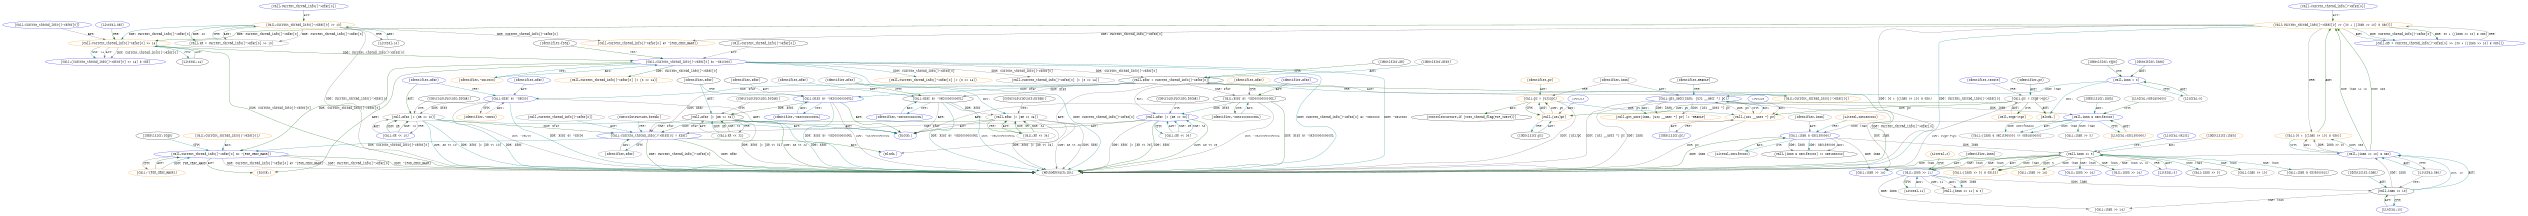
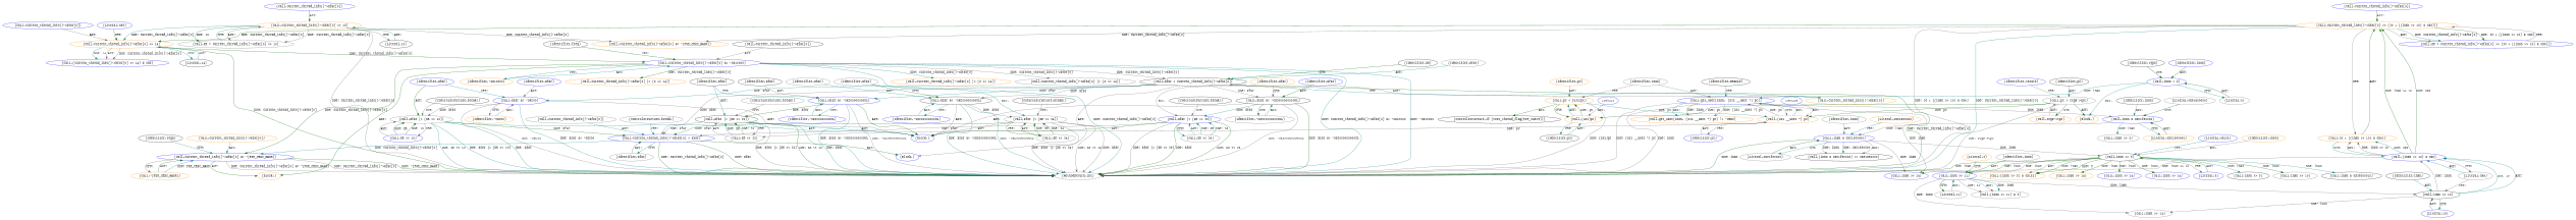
  digraph {
    fontname="Courier Prime"
    node [color=blue fontname="Courier Prime"]
    edge [color=gray40 fontname="Courier Prime"]
    n1 [color=black label="(Call,xfsr = current_thread_info()->xfsr[0])"]
    n2 [label="(Call,xfsr &= ~0xc00)"]
    n3 [label="(Call,current_thread_info()->xfsr[0] = xfsr)"]
    n4 [label="(Call,xfsr &= ~0x300000000UL)"]
    n5 [color=black label="(Call,xfsr &= ~0xc00000000UL)"]
    n6 [color=black label="(Call,xfsr &= ~0x3000000000UL)"]
    n7 [label="(Block,)"]
    n8 [color=gray40 label="(MethodReturn,int)"]
    n9 [color=darkorange label="(Call,current_thread_info()->xfsr[0])"]
    n10 [color=gray40 label="(Call,xfsr |= (XR << 10))"]
    n11 [label="(Block,)"]
    n12 [color=darkorange label="(Identifier,~0xc00)"]
    n13 [label="(Call,current_thread_info()->xfsr[0] &= ~(FSR_CEXC_MASK))"]
    n14 [color=gray40 label="(Identifier,xfsr)"]
    n15 [color=black label="(Call,xfsr |= (XR << 32))"]
    n16 [label="(Identifier,~0x300000000UL)"]
    n17 [color=gray40 label="(Call,xfsr |= (XR << 34))"]
    n18 [label="(Identifier,~0xc00000000UL)"]
    n19 [label="(Call,xfsr |= (XR << 36))"]
    n20 [color=gray40 label="(Identifier,~0x3000000000UL)"]
    n21 [label="(Call,current_thread_info()->xfsr[0] &= ~0x1c000)"]
    n22 [color=darkorange label="(Identifier,~0x1c000)"]
    n23 [color=darkorange label="(Block,)"]
    n24 [color=darkorange label="(Call,current_thread_info()->xfsr[0] |= (6 << 14))"]
    n25 [color=darkorange label="(Call,current_thread_info()->xfsr[0] |= (6 << 14))"]
    n26 [color=gray40 label="(Call,current_thread_info()->xfsr[0] |= (6 << 14))"]
    n27 [color=darkorange label="(Call,~(FSR_CEXC_MASK))"]
    n28 [color=darkorange label="(Call,current_thread_info()->xfsr[0] >> 14)"]
    n29 [color=black label="(Literal,14)"]
    n30 [label="(Call,(current_thread_info()->xfsr[0] >> 14) & 0xf)"]
    n31 [color=darkorange label="(Call,current_thread_info()->xfsr[0] >> 10)"]
    n32 [color=darkorange label="(Call,current_thread_info()->xfsr[0] &= ~(FSR_CEXC_MASK))"]
    n33 [color=black label="(Literal,10)"]
    n34 [color=gray40 label="(Call,XR = current_thread_info()->xfsr[0] >> 10)"]
    n35 [color=darkorange label="(Call,current_thread_info()->xfsr[0] >> (30 + ((insn >> 10) & 0x6)))"]
    n36 [color=darkorange label="(Call,30 + ((insn >> 10) & 0x6))"]
    n37 [label="(Call,XR = current_thread_info()->xfsr[0] >> (30 + ((insn >> 10) & 0x6)))"]
    n38 [label="(Call,(insn >> 10) & 0x6)"]
    n39 [color=gray40 label="(Literal,0x6)"]
    n40 [color=black label="(Call,insn >> 10)"]
    n41 [label="(Literal,10)"]
    n42 [color=gray40 label="(Call,insn >> 14)"]
    n43 [label="(Call,insn >> 11)"]
    n44 [color=gray40 label="(Call,(insn >> 11) & 3)"]
    n45 [color=gray40 label="(Literal,11)"]
    n46 [color=black label="(Call,insn >> 5)"]
    n47 [label="(Literal,5)"]
    n48 [color=black label="(Call,insn >> 5)"]
    n49 [color=gray40 label="(Call,insn >> 10)"]
    n50 [color=black label="(Call,insn & 0x3e00001f)"]
    n51 [color=darkorange label="(Call,(insn >> 5) & 0x1ff)"]
    n52 [color=darkorange label="(Call,insn >> 14)"]
    n53 [label="(Call,insn >> 14)"]
    n54 [label="(Call,insn >> 14)"]
    n55 [label="(Call,insn >> 14)"]
    n56 [label="(Call,insn & 0xc1f80000)"]
    n57 [color=black label="(Call,(insn & 0xc1f80000) == 0x81a80000)"]
    n58 [color=gray40 label="(Literal,0xc1f80000)"]
    n59 [label="(Call,insn & 0xc1f80000)"]
    n60 [color=darkorange label="(Literal,0xc1f80000)"]
-   n61 [color=gray40 label="(Call,(insn & 0xc1f80000) == 0x81a00000)"]
    n62 [color=gray40 label="(Call,insn >> 5)"]
    n63 [label="(Call,get_user(insn, (u32 __user *) pc))"]
    n64 [color=darkorange label="(Call,(u32 __user *) pc)"]
-   n65 [color=darkorange label="(Call,get_user(insn, (u32 __user *) pc) != -EFAULT)"]
+   n65 [color=darkorange label="(Call,get_user(insn, (u32 __user *) pc) != -CEXC)"]
    n66 [label="(Identifier,pc)"]
    n67 [label="(Call,insn = 0)"]
    n68 [color=gray40 label="(Literal,0)"]
    n69 [color=darkorange label="(Block,)"]
    n70 [color=darkorange label="(Call,pc = (u32)pc)"]
    n71 [color=darkorange label="(Call,(u32)pc)"]
    n72 [color=black label="(ControlStructure,if (test_thread_flag(TIF_32BIT)))"]
    n73 [color=black label="(Identifier,pc)"]
    n74 [color=gray40 label="(Call,pc = regs->tpc)"]
    n75 [color=darkorange label="(Call,regs->tpc)"]
    n76 [label="(Call,XR << 10)"]
    n77 [color=gray40 label="(Call,XR << 32)"]
    n78 [color=gray40 label="(Call,XR << 34)"]
    n79 [color=gray40 label="(Call,XR << 36)"]
    n80 [color=gray40 label="(Identifier,insn)"]
    n81 [color=black label="(Identifier,insn)"]
    n82 [color=gray40 label="(Identifier,xfsr)"]
    n83 [color=gray40 label="(Identifier,insn)"]
    n84 [color=black label="(ControlStructure,break;)"]
    n85 [color=darkorange label="(Literal,0x81a80000)"]
    n86 [color=black label="(Identifier,XR)"]
    n87 [color=gray40 label="(ControlStructure,break;)"]
    n88 [color=black label="(Identifier,xfsr)"]
    n89 [color=darkorange label="(Identifier,pc)"]
    n90 [color=black label="(Identifier,EFAULT)"]
    n91 [color=gray40 label="(ControlStructure,break;)"]
    n92 [color=black label="(Call,current_thread_info()->xfsr[0])"]
    n93 [color=darkorange label="(Call,current_thread_info()->xfsr[0])"]
    n94 [color=black label="(Identifier,freg)"]
    n95 [label="(Identifier,tstate)"]
    n96 [label="(Identifier,xfsr)"]
    n97 [color=gray40 label="(Identifier,xfsr)"]
    n98 [color=black label="(Identifier,pc)"]
    n99 [color=darkorange label="(Identifier,xfsr)"]
    n100 [color=darkorange label="(Literal,3)"]
    n101 [color=black label="(Identifier,insn)"]
    n102 [color=gray40 label="(Call,current_thread_info()->xfsr[0])"]
    n103 [label="(Call,current_thread_info()->xfsr[0])"]
    n104 [color=gray40 label="(Identifier,xfsr)"]
    n105 [color=black label="(Identifier,xfsr)"]
    n106 [label="(Identifier,xfsr)"]
    n107 [label="(Literal,0x1ff)"]
    n108 [color=black label="(Identifier,regs)"]
    n109 [color=darkorange label="(Identifier,insn)"]
    n110 [color=gray40 label="(Identifier,insn)"]
    n111 [label="(Identifier,xfsr)"]
    n112 [label="(Call,current_thread_info()->xfsr[0])"]
    n113 [color=black label="(ControlStructure,break;)"]
    n114 [color=black label="(Identifier,type)"]
    n115 [color=black label="(ControlStructure,break;)"]
    n116 [color=gray40 label="(Literal,0x81a00000)"]
    n117 [label="(Literal,0xf)"]
    n118 [label="(Call,current_thread_info()->xfsr[0])"]
    n119 [label="(Identifier,insn)"]
    1000226
    1000219
    n1 -> n2 [color=teal label="DDG: xfsr"]
    n1 -> n3 [label="DDG: xfsr"]
    n1 -> n4 [color=teal label="DDG: xfsr"]
    n1 -> n5 [label="DDG: xfsr"]
    n1 -> n6 [label="DDG: xfsr"]
    n1 -> n7 [label="AST: "]
    n1 -> n8 [color=darkgreen label="DDG: current_thread_info()->xfsr[0]"]
    n1 -> n9 [color=teal label="CFG: "]
    n2 -> n8 [color=teal label="DDG: xfsr &= ~0xc00"]
    n2 -> n8 [label="DDG: ~0xc00"]
    n2 -> n10 [label="DDG: xfsr"]
    n2 -> n11 [label="AST: "]
    n2 -> n12 [label="CFG: "]
    n3 -> n7 [color=darkgreen label="AST: "]
    n3 -> n8 [color=darkgreen label="DDG: xfsr"]
    n3 -> n8 [color=darkgreen label="DDG: current_thread_info()->xfsr[0]"]
    n3 -> n13 [color=teal label="DDG: current_thread_info()->xfsr[0]"]
    n3 -> n14 [color=teal label="CFG: "]
    n4 -> n8 [color=teal label="DDG: xfsr &= ~0x300000000UL"]
    n4 -> n8 [label="DDG: ~0x300000000UL"]
    n4 -> n11 [color=darkgreen label="AST: "]
    n4 -> n15 [color=darkgreen label="DDG: xfsr"]
    n4 -> n16 [color=teal label="CFG: "]
    n5 -> n8 [color=teal label="DDG: ~0xc00000000UL"]
    n5 -> n8 [color=teal label="DDG: xfsr &= ~0xc00000000UL"]
    n5 -> n11 [label="AST: "]
    n5 -> n17 [label="DDG: xfsr"]
    n5 -> n18 [color=teal label="CFG: "]
    n6 -> n8 [color=darkgreen label="DDG: xfsr &= ~0x3000000000UL"]
    n6 -> n8 [label="DDG: ~0x3000000000UL"]
    n6 -> n11 [label="AST: "]
    n6 -> n19 [color=teal label="DDG: xfsr"]
    n6 -> n20 [color=darkgreen label="CFG: "]
    n9 -> n1 [label="AST: "]
    n10 -> n3 [color=darkgreen label="DDG: xfsr"]
    n10 -> n8 [color=teal label="DDG: xfsr"]
    n10 -> n8 [color=teal label="DDG: XR << 10"]
    n10 -> n8 [color=teal label="DDG: xfsr |= (XR << 10)"]
    n10 -> n11 [color=teal label="AST: "]
    n10 -> n76 [label="CFG: "]
    n12 -> n2 [label="AST: "]
    n13 -> n8 [label="DDG: current_thread_info()->xfsr[0] &= ~(FSR_CEXC_MASK)"]
    n13 -> n8 [label="DDG: current_thread_info()->xfsr[0]"]
    n13 -> n8 [color=darkgreen label="DDG: ~(FSR_CEXC_MASK)"]
    n13 -> n23 [color=darkgreen label="AST: "]
    n13 -> n27 [label="CFG: "]
    n14 -> n3 [color=darkgreen label="AST: "]
    n15 -> n3 [label="DDG: xfsr"]
    n15 -> n8 [color=darkgreen label="DDG: XR << 32"]
    n15 -> n8 [color=teal label="DDG: xfsr"]
    n15 -> n8 [label="DDG: xfsr |= (XR << 32)"]
    n15 -> n11 [color=teal label="AST: "]
    n15 -> n77 [label="CFG: "]
    n16 -> n4 [color=teal label="AST: "]
    n17 -> n3 [color=darkgreen label="DDG: xfsr"]
    n17 -> n8 [label="DDG: xfsr |= (XR << 34)"]
    n17 -> n8 [label="DDG: XR << 34"]
    n17 -> n8 [label="DDG: xfsr"]
    n17 -> n11 [label="AST: "]
    n17 -> n78 [color=darkgreen label="CFG: "]
    n18 -> n5 [color=teal label="AST: "]
    n19 -> n3 [label="DDG: xfsr"]
    n19 -> n8 [label="DDG: xfsr |= (XR << 36)"]
    n19 -> n8 [color=darkgreen label="DDG: xfsr"]
    n19 -> n8 [color=darkgreen label="DDG: XR << 36"]
    n19 -> n11 [color=darkgreen label="AST: "]
    n19 -> n79 [color=teal label="CFG: "]
    n20 -> n6 [color=teal label="AST: "]
    n21 -> n1 [label="DDG: current_thread_info()->xfsr[0]"]
    n21 -> n8 [color=teal label="DDG: current_thread_info()->xfsr[0]"]
    n21 -> n8 [color=teal label="DDG: current_thread_info()->xfsr[0] &= ~0x1c000"]
    n21 -> n8 [color=teal label="DDG: ~0x1c000"]
    n21 -> n13 [color=darkgreen label="DDG: current_thread_info()->xfsr[0]"]
    n21 -> n22 [color=teal label="CFG: "]
    n21 -> n23 [color=darkgreen label="AST: "]
    n21 -> n24 [color=darkgreen label="DDG: current_thread_info()->xfsr[0]"]
    n21 -> n25 [color=teal label="DDG: current_thread_info()->xfsr[0]"]
    n21 -> n26 [label="DDG: current_thread_info()->xfsr[0]"]
    n22 -> n21 [color=teal label="AST: "]
    n27 -> n13 [color=darkgreen label="AST: "]
    n27 -> n13 [color=teal label="DDG: FSR_CEXC_MASK"]
    n28 -> n8 [color=darkgreen label="DDG: current_thread_info()->xfsr[0]"]
    n28 -> n21 [color=darkgreen label="DDG: current_thread_info()->xfsr[0]"]
    n28 -> n29 [color=teal label="CFG: "]
    n28 -> n30 [label="AST: "]
    n28 -> n30 [label="DDG: current_thread_info()->xfsr[0]"]
    n28 -> n30 [color=teal label="DDG: 14"]
    n29 -> n28 [color=teal label="AST: "]
    n31 -> n8 [label="DDG: current_thread_info()->xfsr[0]"]
    n31 -> n28 [color=teal label="DDG: current_thread_info()->xfsr[0]"]
    n31 -> n32 [label="DDG: current_thread_info()->xfsr[0]"]
    n31 -> n33 [label="CFG: "]
    n31 -> n34 [label="AST: "]
    n31 -> n34 [label="DDG: current_thread_info()->xfsr[0]"]
    n31 -> n34 [color=darkgreen label="DDG: 10"]
    n33 -> n31 [color=teal label="AST: "]
    n34 -> n31 [color=teal label="CFG: "]
    n35 -> n8 [label="DDG: 30 + ((insn >> 10) & 0x6)"]
    n35 -> n8 [color=teal label="DDG: current_thread_info()->xfsr[0]"]
    n35 -> n28 [color=darkgreen label="DDG: current_thread_info()->xfsr[0]"]
    n35 -> n32 [label="DDG: current_thread_info()->xfsr[0]"]
    n35 -> n36 [label="CFG: "]
    n35 -> n37 [label="AST: "]
    n35 -> n37 [color=teal label="DDG: current_thread_info()->xfsr[0]"]
    n35 -> n37 [color=darkgreen label="DDG: 30 + ((insn >> 10) & 0x6)"]
    n36 -> n35 [color=darkgreen label="AST: "]
    n36 -> n38 [color=teal label="CFG: "]
    n37 -> n35 [label="CFG: "]
    n38 -> n8 [label="DDG: insn >> 10"]
    n38 -> n35 [color=darkgreen label="DDG: insn >> 10"]
    n38 -> n35 [color=darkgreen label="DDG: 0x6"]
    n38 -> n36 [label="AST: "]
    n38 -> n36 [label="DDG: insn >> 10"]
    n38 -> n36 [color=teal label="DDG: 0x6"]
    n38 -> n39 [label="CFG: "]
    n39 -> n38 [color=teal label="AST: "]
    n39 -> n40 [label="CFG: "]
    n40 -> n38 [color=teal label="AST: "]
    n40 -> n38 [label="DDG: insn"]
    n40 -> n38 [color=teal label="DDG: 10"]
    n40 -> n41 [color=teal label="CFG: "]
    n40 -> n42 [label="DDG: insn"]
    n41 -> n40 [color=darkgreen label="AST: "]
    n43 -> n40 [label="DDG: insn"]
    n43 -> n42 [label="DDG: insn"]
    n43 -> n44 [label="AST: "]
    n43 -> n44 [color=teal label="DDG: insn"]
    n43 -> n44 [label="DDG: 11"]
    n43 -> n45 [color=darkgreen label="CFG: "]
    n45 -> n43 [color=teal label="AST: "]
    n46 -> n8 [color=darkgreen label="DDG: insn"]
    n46 -> n43 [label="DDG: insn"]
    n46 -> n47 [label="CFG: "]
    n46 -> n48 [color=teal label="DDG: insn"]
    n46 -> n49 [color=darkgreen label="DDG: insn"]
    n46 -> n50 [color=teal label="DDG: insn"]
    n46 -> n51 [label="AST: "]
    n46 -> n51 [color=darkgreen label="DDG: insn"]
    n46 -> n51 [color=darkgreen label="DDG: 5"]
    n46 -> n52 [color=darkgreen label="DDG: insn"]
    n46 -> n53 [color=darkgreen label="DDG: insn"]
    n46 -> n54 [color=darkgreen label="DDG: insn"]
    n46 -> n55 [color=darkgreen label="DDG: insn"]
    n47 -> n46 [color=darkgreen label="AST: "]
    n56 -> n8 [color=darkgreen label="DDG: insn"]
    n56 -> n46 [label="DDG: insn"]
    n56 -> n53 [label="DDG: insn"]
    n56 -> n57 [label="AST: "]
    n56 -> n57 [label="DDG: insn"]
    n56 -> n57 [color=teal label="DDG: 0xc1f80000"]
    n56 -> n58 [color=teal label="CFG: "]
    n58 -> n56 [color=darkgreen label="AST: "]
    n59 -> n56 [label="DDG: insn"]
    n59 -> n60 [color=teal label="CFG: "]
-   n59 -> n61 [color=teal label="AST: "]
-   n59 -> n61 [color=teal label="DDG: insn"]
-   n59 -> n61 [color=teal label="DDG: 0xc1f80000"]
    n59 -> n62 [color=teal label="DDG: insn"]
    n60 -> n59 [color=darkgreen label="AST: "]
    n63 -> n8 [label="DDG: (u32 __user *) pc"]
    n63 -> n8 [label="DDG: insn"]
    n63 -> n53 [label="DDG: insn"]
    n63 -> n59 [label="DDG: insn"]
    n63 -> n64 [label="CFG: "]
    n63 -> n65 [color=teal label="AST: "]
    n63 -> n65 [label="DDG: insn"]
    n63 -> n65 [label="DDG: (u32 __user *) pc"]
-   n64 -> n8 [label="DDG: pc"]
+   n64 -> n77 [label="DDG: pc"]
    n64 -> n63 [color=teal label="AST: "]
    n64 -> n63 [label="DDG: pc"]
    n64 -> n66 [label="CFG: "]
    n66 -> n64 [label="AST: "]
    n67 -> n63 [color=teal label="DDG: insn"]
    n67 -> n68 [color=teal label="CFG: "]
    n67 -> n69 [color=teal label="AST: "]
    n68 -> n67 [color=darkgreen label="AST: "]
    n70 -> n8 [label="DDG: (u32)pc"]
    n70 -> n64 [color=teal label="DDG: pc"]
    n70 -> n71 [color=darkgreen label="CFG: "]
    n70 -> n72 [color=darkgreen label="AST: "]
    n71 -> n70 [color=teal label="AST: "]
    n71 -> n70 [color=darkgreen label="DDG: pc"]
    n71 -> n73 [color=teal label="CFG: "]
    n73 -> n71 [color=teal label="AST: "]
    n74 -> n8 [label="DDG: regs->tpc"]
    n74 -> n64 [color=darkgreen label="DDG: pc"]
    n74 -> n69 [color=darkgreen label="AST: "]
    n74 -> n71 [color=darkgreen label="DDG: pc"]
    n74 -> n75 [color=darkgreen label="CFG: "]
    n75 -> n74 [label="AST: "]
    n76 -> n10 [label="AST: "]
    n76 -> n10 [color=darkgreen label="DDG: XR"]
    n76 -> n10 [color=darkgreen label="DDG: 10"]
    n77 -> n15 [label="AST: "]
    n77 -> n15 [color=teal label="DDG: XR"]
    n77 -> n15 [color=darkgreen label="DDG: 32"]
    n78 -> n17 [color=darkgreen label="AST: "]
    n78 -> n17 [color=darkgreen label="DDG: XR"]
    n78 -> n17 [color=darkgreen label="DDG: 34"]
    n79 -> n19 [color=teal label="AST: "]
    n79 -> n19 [color=teal label="DDG: XR"]
    n79 -> n19 [color=teal label="DDG: 36"]
    n80 -> n63 [label="AST: "]
    n80 -> n70 [label="CFG: "]
    n81 -> n40 [color=teal label="AST: "]
    n82 -> n5 [color=darkgreen label="CFG: "]
    n82 -> n17 [color=teal label="AST: "]
    n83 -> n43 [color=darkgreen label="AST: "]
    n84 -> n19 [label="CFG: "]
    n85 -> n56 [color=teal label="CFG: "]
    n86 -> n1 [color=darkgreen label="CFG: "]
    n87 -> n3 [color=teal label="CFG: "]
    n88 -> n4 [color=teal label="CFG: "]
    n88 -> n15 [color=teal label="AST: "]
    n89 -> n70 [color=teal label="AST: "]
    n90 -> n63 [color=teal label="CFG: "]
    n91 -> n15 [label="CFG: "]
    n92 -> n21 [label="AST: "]
    n93 -> n13 [color=teal label="AST: "]
    n94 -> n21 [color=darkgreen label="CFG: "]
    n95 -> n74 [label="CFG: "]
    n96 -> n2 [color=teal label="CFG: "]
    n96 -> n10 [color=darkgreen label="AST: "]
    n97 -> n5 [color=teal label="AST: "]
    n98 -> n74 [color=teal label="AST: "]
    n99 -> n6 [label="CFG: "]
    n99 -> n19 [label="AST: "]
    n100 -> n43 [color=darkgreen label="CFG: "]
    n101 -> n59 [color=teal label="AST: "]
    n102 -> n3 [color=teal label="AST: "]
    n103 -> n35 [color=darkgreen label="AST: "]
    n104 -> n1 [color=teal label="AST: "]
    n105 -> n4 [label="AST: "]
    n106 -> n6 [color=darkgreen label="AST: "]
    n107 -> n46 [color=teal label="CFG: "]
    n108 -> n13 [color=teal label="CFG: "]
    n109 -> n46 [label="AST: "]
    n110 -> n56 [label="AST: "]
    n111 -> n2 [label="AST: "]
    n112 -> n31 [color=darkgreen label="AST: "]
    n113 -> n17 [label="CFG: "]
    n114 -> n67 [color=darkgreen label="CFG: "]
    n115 -> n10 [label="CFG: "]
    n116 -> n59 [color=darkgreen label="CFG: "]
    n117 -> n28 [color=darkgreen label="CFG: "]
    n118 -> n28 [label="AST: "]
    n119 -> n67 [color=darkgreen label="AST: "]
    1000226 -> n64 [label="AST: "]
    1000219 -> n71 [label="AST: "]
  }
